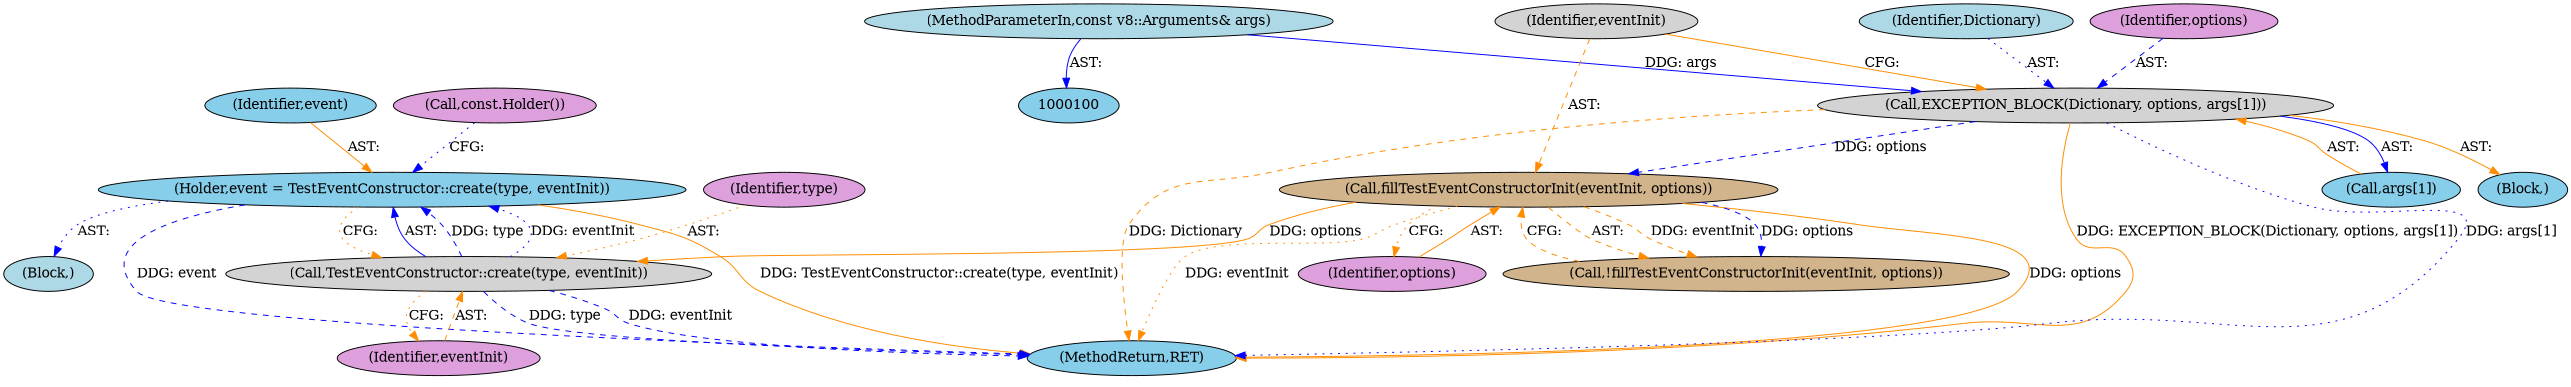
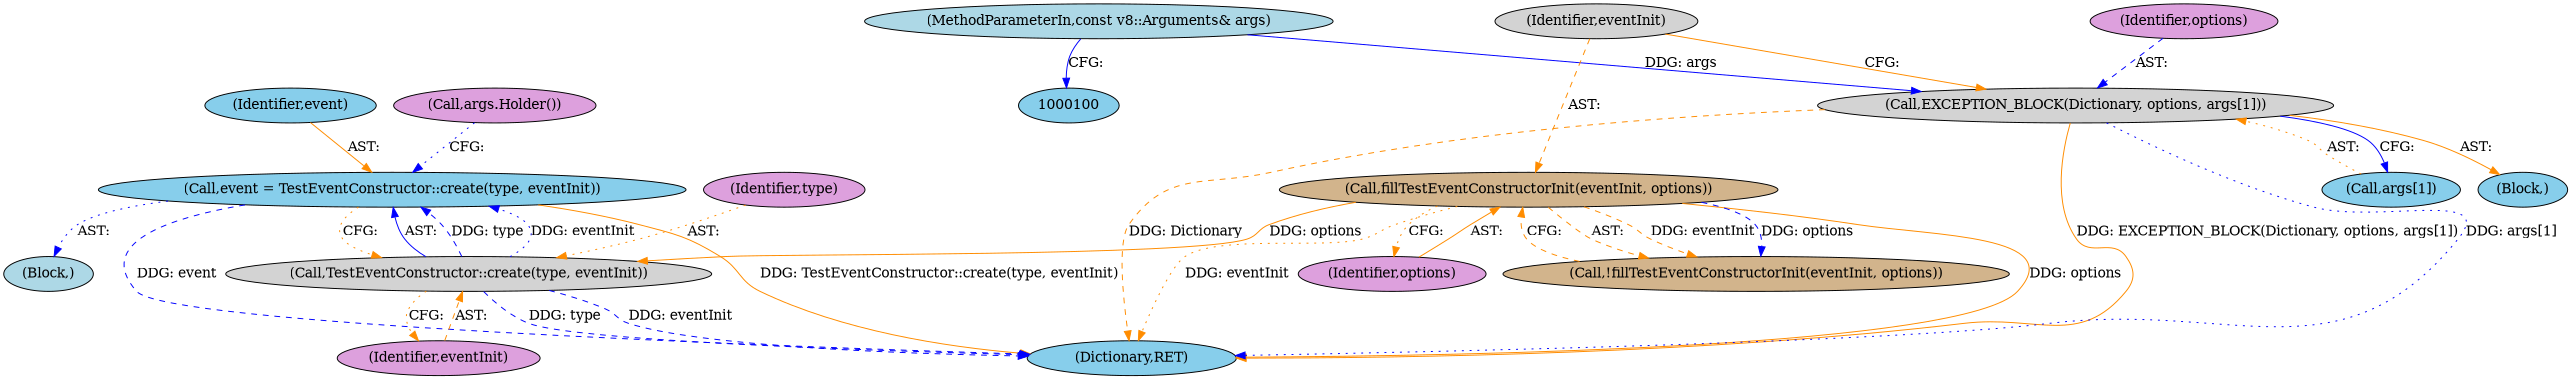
  digraph {
    node [fillcolor=skyblue style=filled]
    edge [color=darkorange style=dashed]
-   n1 [label="(Holder,event = TestEventConstructor::create(type, eventInit))"]
+   n1 [label="(Call,event = TestEventConstructor::create(type, eventInit))"]
    n2 [fillcolor=lightgrey label="(Call,TestEventConstructor::create(type, eventInit))"]
-   n3 [label="(MethodReturn,RET)"]
+   n3 [label="(Dictionary,RET)"]
    n4 [fillcolor=lightblue label="(Block,)"]
    n5 [fillcolor=plum label="(Identifier,eventInit)"]
    n6 [fillcolor=tan label="(Call,fillTestEventConstructorInit(eventInit, options))"]
    n7 [fillcolor=plum label="(Identifier,options)"]
    n8 [fillcolor=tan label="(Call,!fillTestEventConstructorInit(eventInit, options))"]
    n9 [fillcolor=lightgrey label="(Call,EXCEPTION_BLOCK(Dictionary, options, args[1]))"]
    n10 [label="(Block,)"]
    n11 [label="(Call,args[1])"]
    n12 [fillcolor=lightblue label="(MethodParameterIn,const v8::Arguments& args)"]
    1000100
    n14 [fillcolor=lightgrey label="(Identifier,eventInit)"]
-   n15 [fillcolor=lightblue label="(Identifier,Dictionary)"]
    n16 [fillcolor=plum label="(Identifier,options)"]
    n17 [label="(Identifier,event)"]
-   n18 [fillcolor=plum label="(Call,const.Holder())"]
+   n18 [fillcolor=plum label="(Call,args.Holder())"]
    n19 [fillcolor=plum label="(Identifier,type)"]
    n1 -> n2 [label="CFG: " style=dotted]
    n1 -> n3 [label="DDG: TestEventConstructor::create(type, eventInit)" style=solid]
    n1 -> n3 [color=blue label="DDG: event"]
    n1 -> n4 [color=blue label="AST: " style=dotted]
    n2 -> n1 [color=blue label="AST: " style=solid]
    n2 -> n1 [color=blue label="DDG: type"]
    n2 -> n1 [color=blue label="DDG: eventInit" style=dotted]
    n2 -> n3 [color=blue label="DDG: eventInit"]
    n2 -> n3 [color=blue label="DDG: type"]
    n2 -> n5 [label="CFG: " style=dotted]
    n5 -> n2 [label="AST: "]
    n6 -> n2 [label="DDG: options" style=solid]
    n6 -> n3 [label="DDG: options" style=solid]
    n6 -> n3 [label="DDG: eventInit" style=dotted]
    n6 -> n7 [label="CFG: " style=dotted]
    n6 -> n8 [label="AST: "]
    n6 -> n8 [label="DDG: eventInit"]
    n6 -> n8 [color=blue label="DDG: options"]
    n7 -> n6 [label="AST: " style=solid]
    n8 -> n6 [label="CFG: "]
    n9 -> n3 [label="DDG: Dictionary"]
    n9 -> n3 [label="DDG: EXCEPTION_BLOCK(Dictionary, options, args[1])" style=solid]
    n9 -> n3 [color=blue label="DDG: args[1]" style=dotted]
-   n9 -> n6 [color=blue label="DDG: options"]
    n9 -> n10 [label="AST: " style=solid]
-   n9 -> n11 [color=blue label="AST: " style=solid]
-   n11 -> n9 [label="AST: " style=solid]
+   n9 -> n11 [color=blue label="CFG: " style=solid]
+   n11 -> n9 [label="AST: " style=dotted]
    n12 -> n9 [color=blue label="DDG: args" style=solid]
-   n12 -> 1000100 [color=blue label="AST: " style=solid]
+   n12 -> 1000100 [color=blue label="CFG: " style=solid]
    n14 -> n6 [label="AST: "]
    n14 -> n9 [label="CFG: " style=solid]
-   n15 -> n9 [color=blue label="AST: " style=dotted]
    n16 -> n9 [color=blue label="AST: "]
    n17 -> n1 [label="AST: " style=solid]
    n18 -> n1 [color=blue label="CFG: " style=dotted]
    n19 -> n2 [label="AST: " style=dotted]
  }
